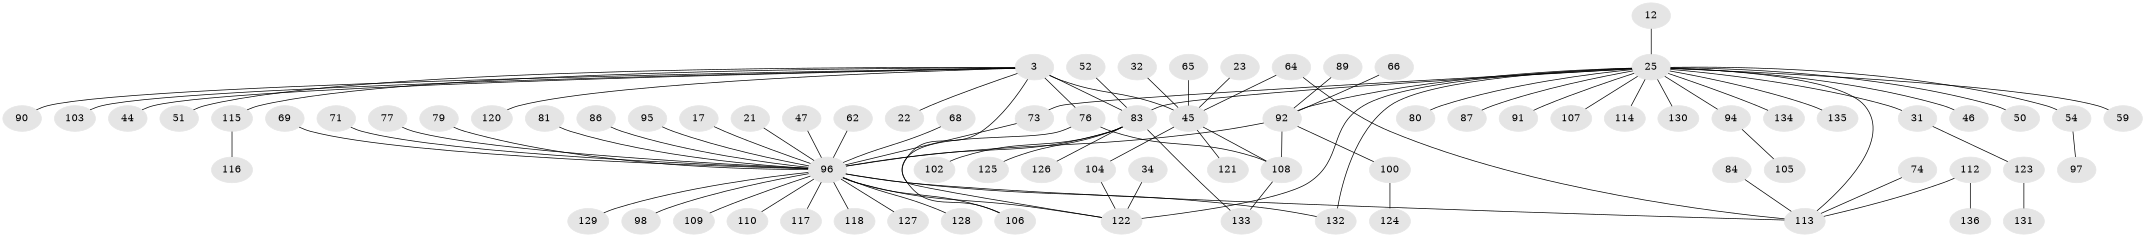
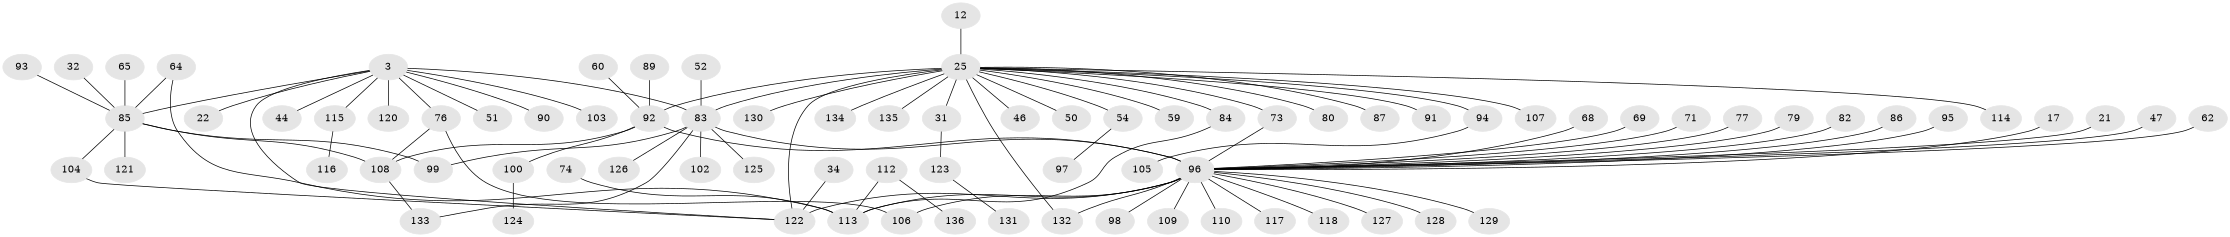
  graph {
    fontname="DejaVu Serif"
    node [color=gray90 fontname="DejaVu Serif" style=filled]
    edge [fontname="DejaVu Serif"]
    n1 [label=3 super="+2"]
    22
    44
    51
    76
    83 [super="+8+40+3"]
-   85 [super="+53" label=45]
+   85 [super="+53"]
    90
    103
    115 [super="+15+20"]
    120
    122 [super="+111"]
    106
    108 [super="+42"]
    96 [super="+11+5+75+29"]
+   99 [super="+48"]
    102 [super="+33"]
    125
    126
    133 [super="+41+119"]
    121 [super="+37"]
    104 [super="+93"]
    116
    25 [super="+7"]
    31
    46
    50
    54 [super="+27"]
    n29 [label=59]
    73
    80
    87
    91
    92 [super="+19+58+6"]
    94 [super="+81"]
    107
    113 [super="+43+61"]
    114
    130 [super="+70"]
    132 [super="+55"]
    134
    135 [super="+101"]
    12
    98
    109
    110 [super="+60"]
    117
    118
    127
    128
    129
    17
    21
-   23
+   23 [label=93]
    123
    97 [super="+35"]
    100
    105
    131
    32
    34
    47
    52
    62
    64
    65
-   66
+   66 [label=60]
    68
    69
    71
    74 [super="+63"]
    77
    79 [super="+67"]
-   82 [label=81]
+   82
    84
    86
    89
    124
    95 [super="+49"]
    112
    136
    n1 -- 22
    n1 -- 44
    n1 -- 51
    n1 -- 76 [weight=2]
    n1 -- 83 [weight=3]
    n1 -- 85 [weight=4]
    n1 -- 90
    n1 -- 103
    n1 -- 115
    n1 -- 120
    n1 -- 122
    76 -- 106
    76 -- 108
    83 -- 96 [weight=6]
+   83 -- 99
    83 -- 102
    83 -- 125
    83 -- 126
    83 -- 133
    85 -- 108 [weight=2]
+   85 -- 99
    85 -- 121
    85 -- 104 [weight=2]
    115 -- 116
    108 -- 133
    96 -- 122 [weight=3]
    96 -- 106
    96 -- 113 [weight=4]
    96 -- 132
    96 -- 98
    96 -- 109
    96 -- 110
    96 -- 117
    96 -- 118
    96 -- 127
    96 -- 128
    96 -- 129
    104 -- 122
    25 -- 83 [weight=4]
    25 -- 122 [weight=4]
    25 -- 31 [weight=2]
    25 -- 46
    25 -- 50
    25 -- 54 [weight=2]
    25 -- n29
    25 -- 73
    25 -- 80
    25 -- 87
    25 -- 91
    25 -- 92 [weight=2]
    25 -- 94
    25 -- 107
-   25 -- 113 [weight=4]
+   25 -- 84 [weight=4]
    25 -- 114
    25 -- 130 [weight=2]
    25 -- 132
    25 -- 134
    25 -- 135 [weight=2]
    31 -- 123
    54 -- 97
    73 -- 96
    92 -- 108
    92 -- 96 [weight=4]
    92 -- 100
    94 -- 105
    12 -- 25
    17 -- 96
    21 -- 96
    23 -- 85
    123 -- 131
    100 -- 124
    32 -- 85
    34 -- 122
    47 -- 96
    52 -- 83
    62 -- 96
    64 -- 85
    64 -- 113
    65 -- 85
    66 -- 92
    68 -- 96
    69 -- 96
    71 -- 96
    74 -- 113
    77 -- 96
    79 -- 96
    82 -- 96
    84 -- 113
    86 -- 96
    89 -- 92
    95 -- 96
    112 -- 113
    112 -- 136
  }
